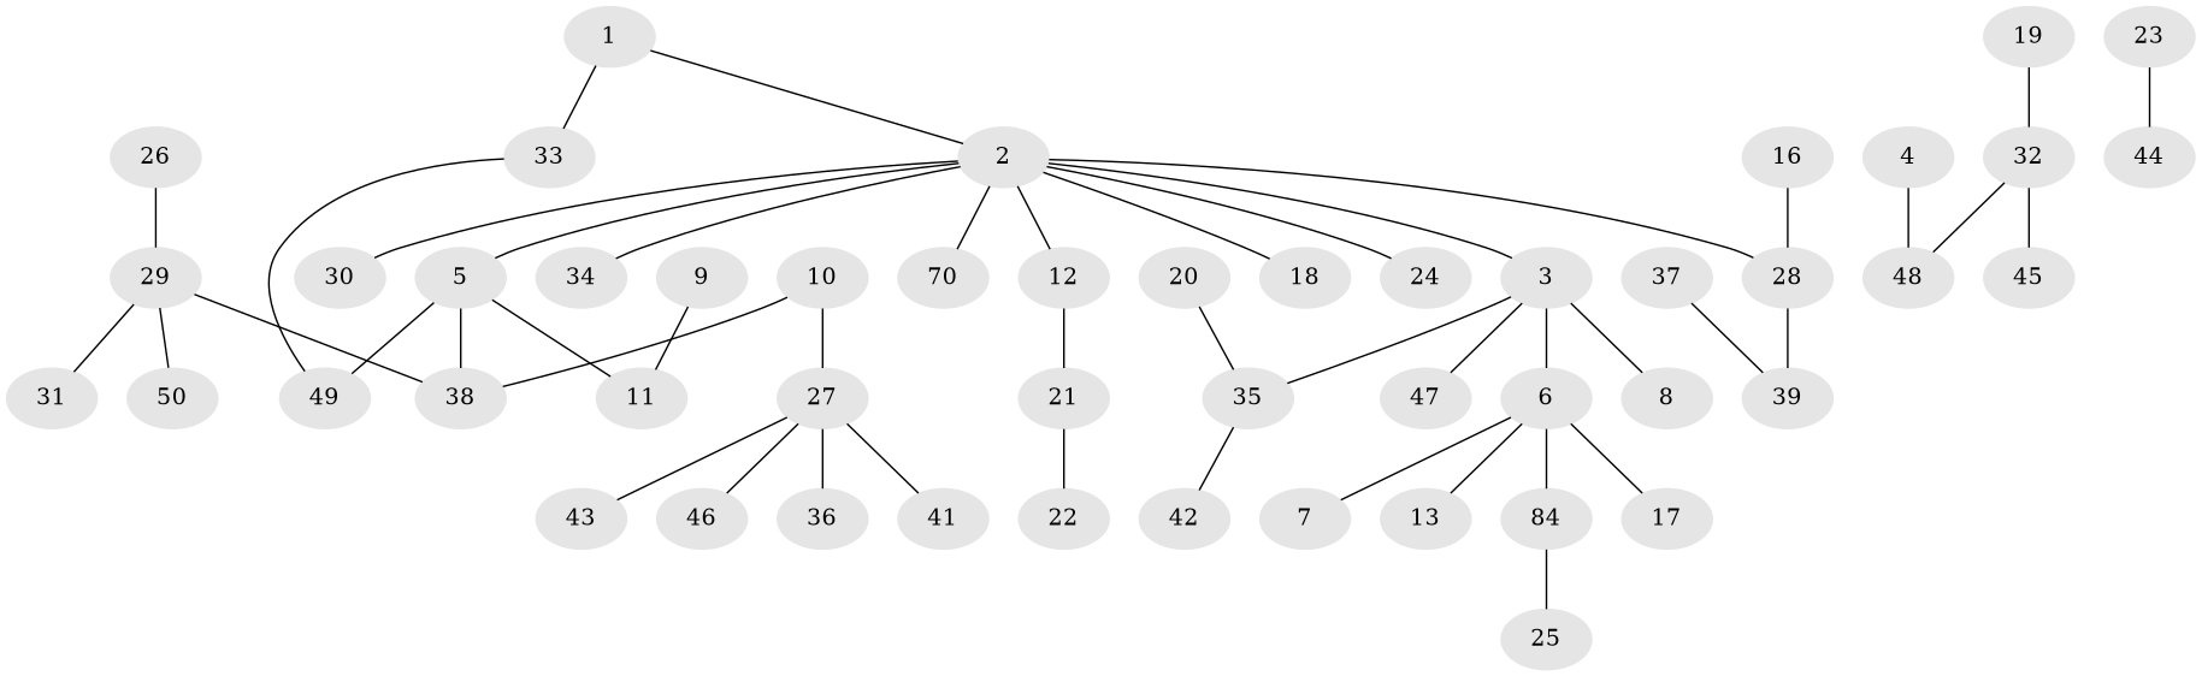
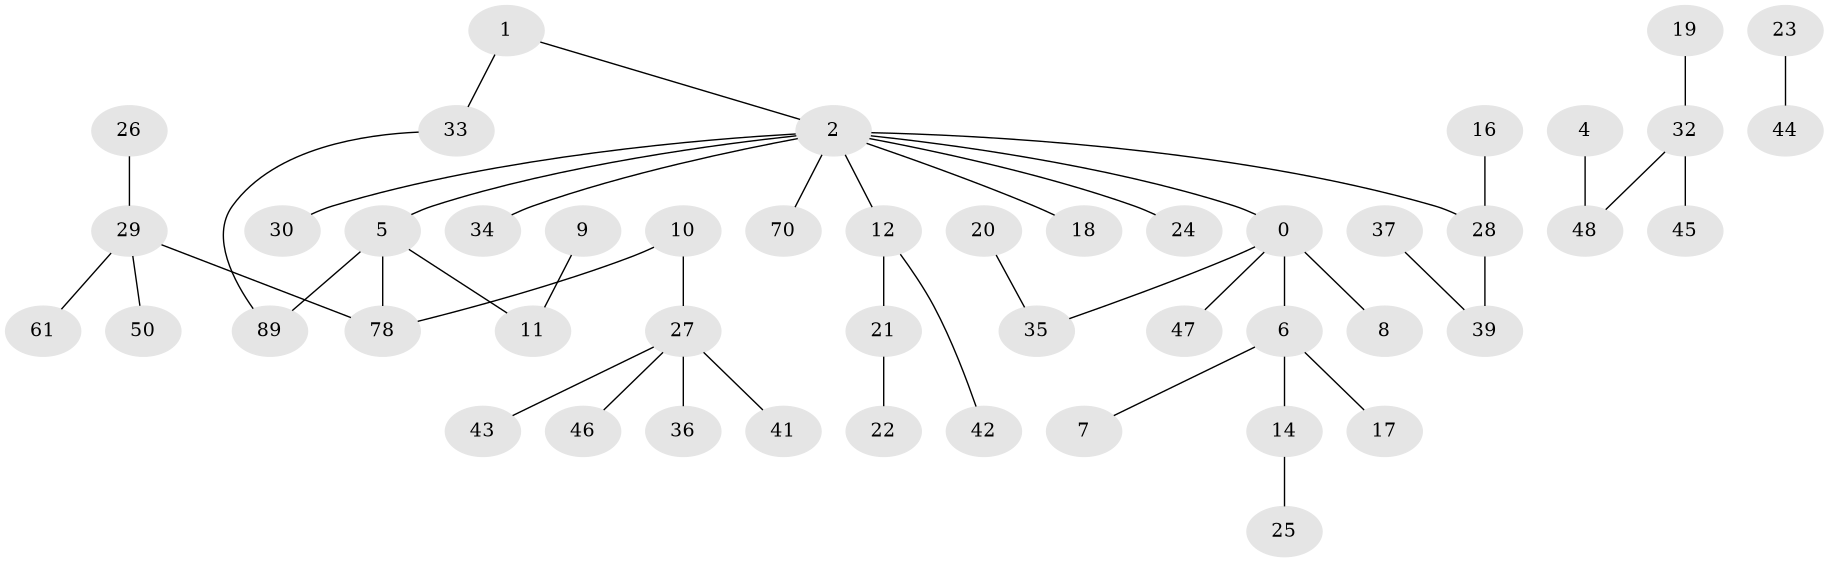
  graph {
    node [color=gray90 style=filled]
    edge [weight=1.0]
    1
    2
    33
-   3
+   3 [label=0]
    5
    12
    18
    24
    28
    30
    34
    n12 [label=70]
-   49
+   49 [label=89]
    6
    8
    35
    47
    11
-   38
+   38 [label=78]
    21
    39
    7
-   13
-   14 [label=84]
+   14
    17
    42
    4
    48
    25
    9
    10
    27
    36
    41
    43
    46
    22
    16
    19
    32
    45
    20
    23
    44
    26
    29
-   31
+   31 [label=61]
    50
    37
    1 -- 2
    1 -- 33
    2 -- 3
    2 -- 5
    2 -- 12
    2 -- 18
    2 -- 24
    2 -- 28
    2 -- 30
    2 -- 34
    2 -- n12
    33 -- 49
    3 -- 6
    3 -- 8
    3 -- 35
    3 -- 47
    5 -- 49
    5 -- 11
    5 -- 38
    12 -- 21
    28 -- 39
    6 -- 7
-   6 -- 13
    6 -- 14
    6 -- 17
-   35 -- 42
+   12 -- 42
    21 -- 22
    14 -- 25
    4 -- 48
    9 -- 11
    10 -- 38
    10 -- 27
    27 -- 36
    27 -- 41
    27 -- 43
    27 -- 46
    16 -- 28
    19 -- 32
    32 -- 48
    32 -- 45
    20 -- 35
    23 -- 44
    26 -- 29
    29 -- 38
    29 -- 31
    29 -- 50
    37 -- 39
  }
